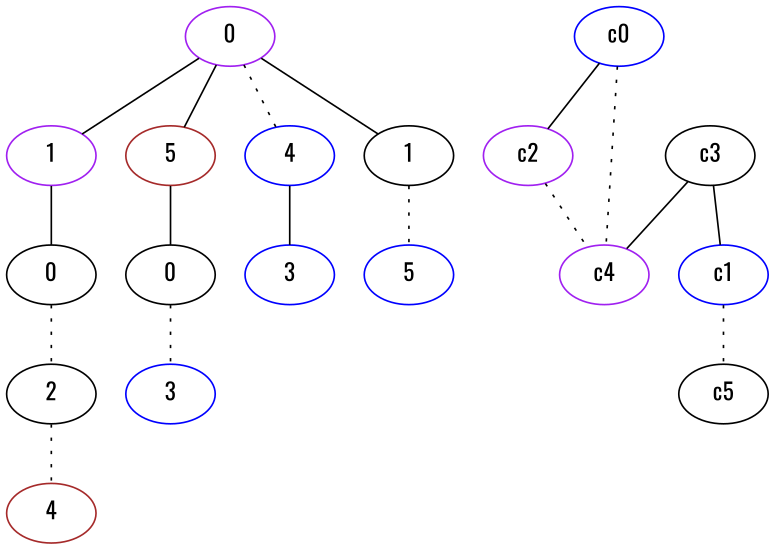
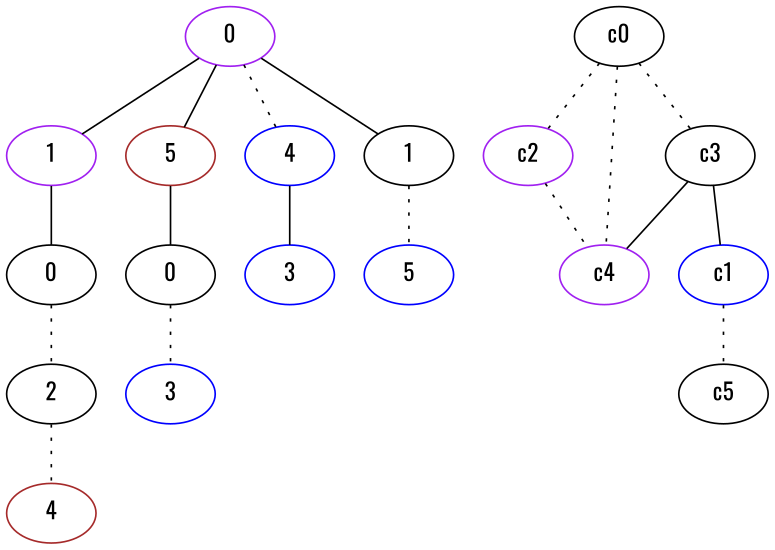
  graph {
    fontname=Oswald
    node [color=black fontname=Oswald]
    edge [fontname=Oswald style=dotted]
    n1 [color=purple label=0]
    n2 [color=purple label=1]
    n3 [color=brown label=5]
    n4 [color=blue label=4]
    n5 [label=1]
    n6 [label=0]
    n7 [label=0]
    n8 [color=blue label=3]
    n9 [color=blue label=5]
    n10 [label=2]
    n11 [color=brown label=4]
    n12 [color=blue label=3]
-   c0 [color=blue]
+   c0
    c2 [color=purple]
    c3
    c4 [color=purple]
    c5
    c1 [color=blue]
    n1 -- n2 [style=""]
    n1 -- n3 [style=""]
    n1 -- n4
    n1 -- n5 [style=""]
    n2 -- n6 [style=""]
    n3 -- n7 [style=""]
    n4 -- n8 [style=""]
    n5 -- n9
    n6 -- n10
    n7 -- n12
    n10 -- n11
-   c0 -- c2 [style=solid]
+   c0 -- c2
+   c0 -- c3
    c0 -- c4
    c2 -- c4
    c3 -- c4 [style=""]
    c3 -- c1 [style=""]
    c1 -- c5
  }
